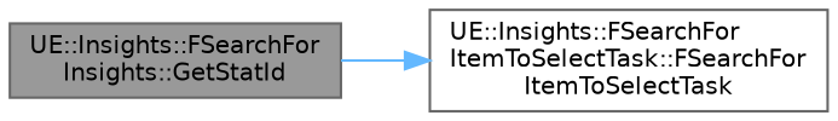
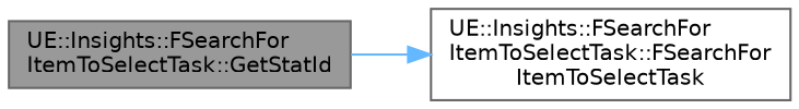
  digraph {
    rankdir=LR
    node [fontname=Helvetica fontsize=10 shape=box style=filled]
-   n1 [color=gray40 fillcolor=grey60 fontcolor=black height=0.2 label="UE::Insights::FSearchFor\lInsights::GetStatId" width=0.4]
+   n1 [color=gray40 fillcolor=grey60 fontcolor=black height=0.2 label="UE::Insights::FSearchFor\lItemToSelectTask::GetStatId" width=0.4]
    n2 [color=grey40 fillcolor=white height=0.2 label="UE::Insights::FSearchFor\lItemToSelectTask::FSearchFor\lItemToSelectTask" width=0.4]
    n1 -> n2 [color=steelblue1 fontname=Helvetica fontsize=10 labelfontname=Helvetica labelfontsize=10 style=solid]
  }
